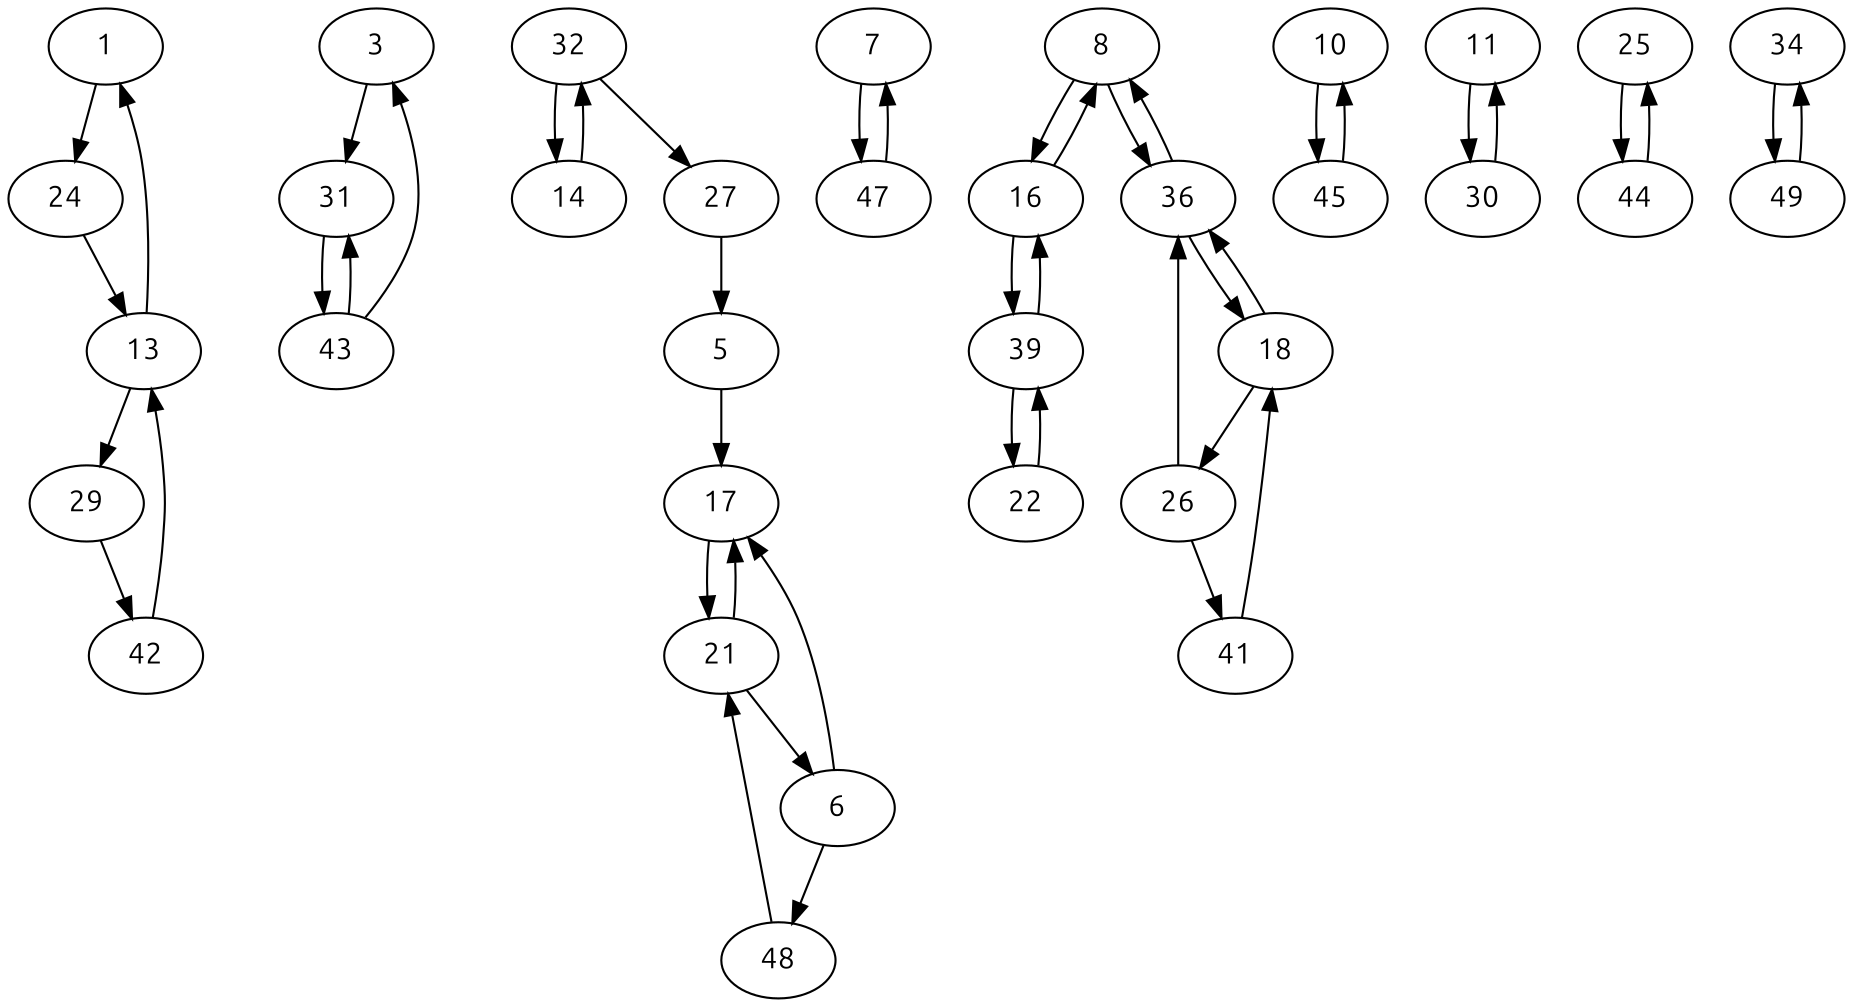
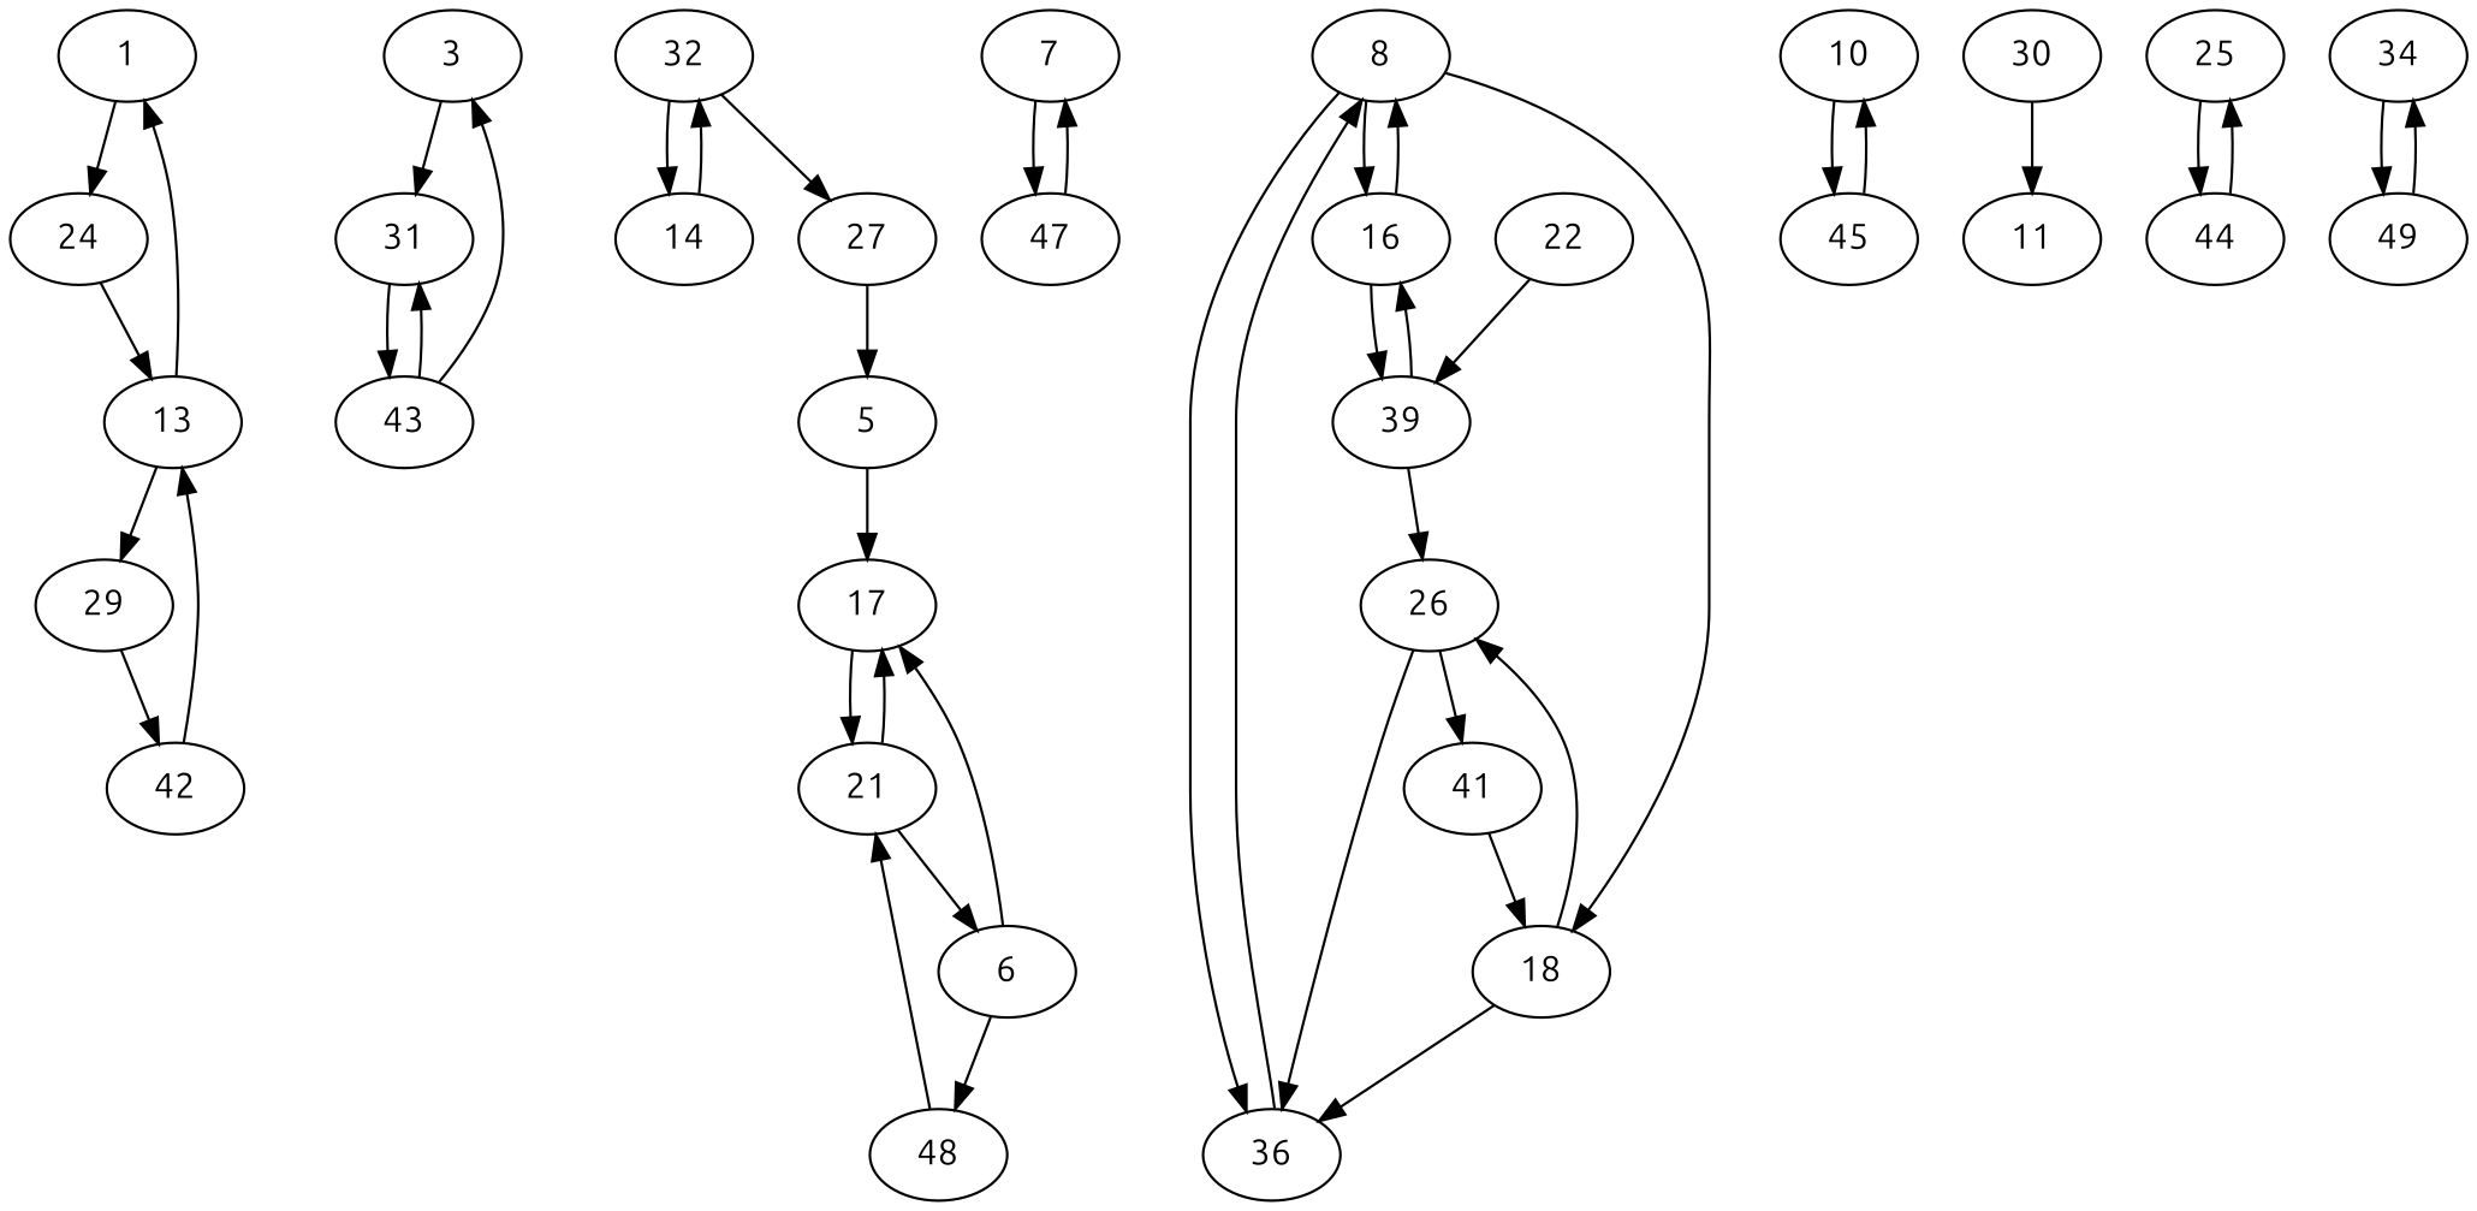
  digraph {
    fontname=Ubuntu
    node [fontname=Ubuntu]
    edge [fontname=Ubuntu]
    1
    24
    13
    29
    3
    31
    43
    5
    17
    32
    14
    n12 [label=27]
    6
    48
    21
    7
    47
    8
    16
    36
    39
    18
    22
    26
    10
    45
    11
    30
    42
    41
    25
    44
    34
    49
    1 -> 24
    24 -> 13
    13 -> 1
    13 -> 29
    29 -> 42
    3 -> 31
    31 -> 43
    43 -> 3
    43 -> 31
    5 -> 17
    17 -> 21
    32 -> 14
    32 -> n12
    14 -> 32
    n12 -> 5
    6 -> 17
    6 -> 48
    48 -> 21
    21 -> 17
    21 -> 6
    7 -> 47
    47 -> 7
    8 -> 16
    8 -> 36
    16 -> 8
    16 -> 39
    36 -> 8
-   36 -> 18
+   8 -> 18
    39 -> 16
-   39 -> 22
+   39 -> 26
    18 -> 36
    18 -> 26
    22 -> 39
    26 -> 36
    26 -> 41
    10 -> 45
    45 -> 10
-   11 -> 30
    30 -> 11
    42 -> 13
    41 -> 18
    25 -> 44
    44 -> 25
    34 -> 49
    49 -> 34
  }
